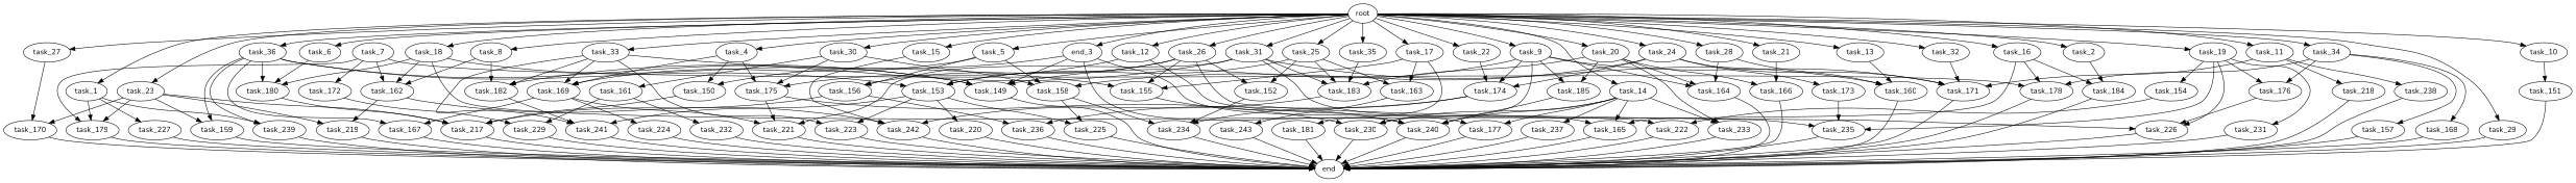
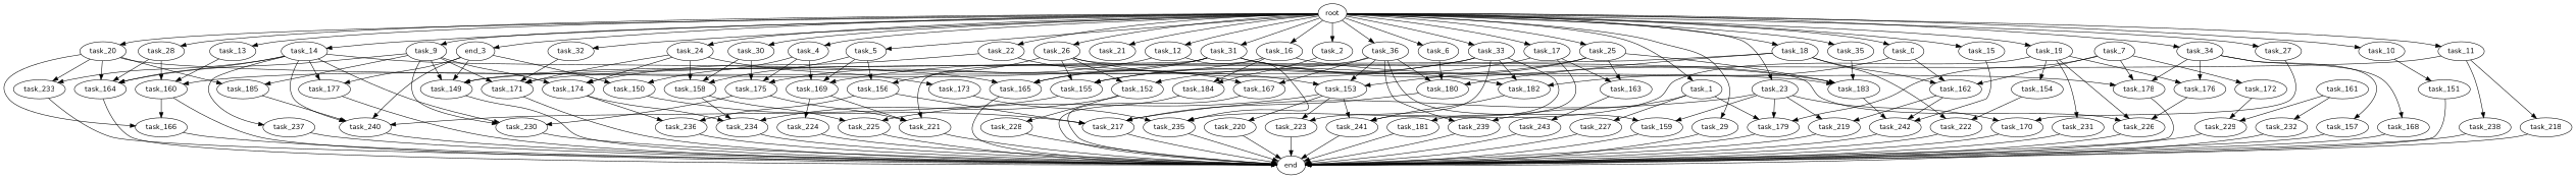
  digraph {
    fontname=Nunito
    node [fontname=Nunito]
    edge [fontname=Nunito]
    task_162
    task_242
    task_219
    end
    task_220
    task_221
    task_240
    task_15
    task_229
    task_161
    task_232
    task_9
    task_174
    task_185
    task_230
    task_149
    task_164
    task_171
    task_236
    task_234
    task_163
    task_243
    task_183
    task_4
    task_169
    task_175
    task_150
    task_224
    task_217
    task_179
    task_20
    task_166
    task_233
    task_13
    task_160
    task_14
    task_237
    task_165
    task_177
    task_32
    n41 [label=end_3]
    task_159
    task_5
    task_158
    task_156
    task_225
    task_180
    task_155
    task_22
    task_167
    task_231
    task_26
    task_226
    task_152
    task_153
+   task_228
    task_223
    task_241
    task_28
    task_2
    task_184
    task_181
    task_172
    task_7
    task_178
    task_176
    task_25
    task_21
    task_31
    task_182
    task_1
    task_239
    task_227
    task_23
    task_170
    task_238
    task_154
    task_222
    task_29
    task_173
    task_235
    task_24
    task_18
    task_218
    task_157
    task_19
    task_168
    task_16
    task_30
-   task_8
+   task_8 [label=task_0]
    task_12
    task_34
    root
    task_17
    task_27
    task_6
    task_35
    task_33
    task_10
    task_11
    task_36
    task_151
    task_162 -> task_242
    task_162 -> task_219
    task_242 -> end
    task_219 -> end
    task_220 -> end
    task_221 -> end
    task_240 -> end
    task_15 -> task_242
    task_229 -> end
    task_161 -> task_229
    task_161 -> task_232
    task_232 -> end
    task_9 -> task_174
    task_9 -> task_185
    task_9 -> task_230
    task_9 -> task_149
    task_9 -> task_164
    task_9 -> task_171
    task_174 -> task_236
    task_174 -> task_234
    task_185 -> task_240
    task_230 -> end
    task_149 -> end
    task_164 -> end
    task_171 -> end
    task_236 -> end
    task_234 -> end
    task_163 -> task_243
    task_243 -> end
    task_183 -> task_242
    task_4 -> task_169
    task_4 -> task_175
    task_4 -> task_150
    task_169 -> task_221
    task_169 -> task_224
    task_175 -> task_221
    task_175 -> task_230
    task_150 -> task_217
    task_224 -> end
    task_217 -> end
    task_179 -> end
    task_20 -> task_185
    task_20 -> task_164
    task_20 -> task_183
    task_20 -> task_166
    task_20 -> task_233
    task_166 -> end
    task_233 -> end
    task_13 -> task_160
    task_160 -> end
    task_14 -> task_240
    task_14 -> task_230
+   task_14 -> task_164
    task_14 -> task_233
    task_14 -> task_237
    task_14 -> task_165
    task_14 -> task_177
    task_237 -> end
    task_165 -> end
    task_177 -> end
    task_32 -> task_171
    n41 -> task_240
    n41 -> task_149
    n41 -> task_150
    n41 -> task_177
    task_159 -> end
    task_5 -> task_169
    task_5 -> task_158
    task_5 -> task_156
    task_158 -> task_234
    task_158 -> task_225
    task_156 -> task_236
    task_156 -> task_217
    task_225 -> end
    task_180 -> task_217
    task_155 -> task_240
    task_22 -> task_174
-   task_169 -> task_167
+   task_22 -> task_167
    task_167 -> end
    task_231 -> end
    task_26 -> task_156
    task_26 -> task_155
    task_26 -> task_226
    task_26 -> task_152
    task_26 -> task_153
    task_226 -> end
    task_152 -> task_234
+   task_152 -> task_228
    task_153 -> task_220
    task_153 -> task_225
    task_153 -> task_223
    task_153 -> task_241
+   task_228 -> end
    task_223 -> end
    task_241 -> end
    task_28 -> task_164
    task_28 -> task_160
    task_2 -> task_184
    task_184 -> end
    task_181 -> end
    task_172 -> task_229
    task_7 -> task_162
    task_7 -> task_179
    task_7 -> task_172
    task_7 -> task_178
    task_178 -> end
    task_176 -> task_226
    task_25 -> task_163
    task_25 -> task_183
    task_25 -> task_152
    task_25 -> task_153
-   task_21 -> task_166
+   task_160 -> task_166
    task_31 -> task_221
    task_31 -> task_183
    task_31 -> task_160
    task_31 -> task_165
    task_31 -> task_182
    task_182 -> task_241
    task_1 -> task_179
    task_1 -> task_239
    task_1 -> task_227
    task_239 -> end
    task_227 -> end
    task_23 -> task_219
    task_23 -> task_217
    task_23 -> task_179
    task_23 -> task_159
    task_23 -> task_170
    task_170 -> end
    task_238 -> end
    task_154 -> task_222
    task_222 -> end
    task_29 -> end
    task_173 -> task_235
    task_235 -> end
    task_24 -> task_174
    task_24 -> task_171
    task_24 -> task_158
    task_24 -> task_173
    task_18 -> task_162
    task_18 -> task_149
    task_18 -> task_180
    task_18 -> task_222
    task_218 -> end
    task_157 -> end
    task_19 -> task_231
    task_19 -> task_226
    task_19 -> task_176
    task_19 -> task_154
    task_19 -> task_235
    task_168 -> end
    task_16 -> task_165
    task_16 -> task_184
    task_16 -> task_178
-   task_30 -> task_161
    task_30 -> task_175
    task_30 -> task_158
    task_8 -> task_162
    task_8 -> task_182
    task_12 -> task_175
    task_12 -> task_235
    task_34 -> task_178
    task_34 -> task_176
    task_34 -> task_157
    task_34 -> task_168
    root -> task_15
    root -> task_9
    root -> task_4
    root -> task_20
    root -> task_13
    root -> task_14
    root -> task_32
    root -> n41
    root -> task_5
    root -> task_22
    root -> task_26
    root -> task_28
    root -> task_2
    root -> task_25
    root -> task_21
    root -> task_31
    root -> task_1
    root -> task_23
    root -> task_29
    root -> task_24
    root -> task_18
    root -> task_19
    root -> task_16
    root -> task_30
    root -> task_8
    root -> task_12
    root -> task_34
    root -> task_17
    root -> task_27
    root -> task_6
    root -> task_35
    root -> task_33
    root -> task_10
    root -> task_11
    root -> task_36
    task_17 -> task_163
    task_17 -> task_155
    task_17 -> task_181
    task_27 -> task_170
    task_6 -> task_180
    task_35 -> task_183
    task_33 -> task_169
    task_33 -> task_155
    task_33 -> task_223
    task_33 -> task_241
    task_33 -> task_182
    task_10 -> task_151
    task_11 -> task_171
    task_11 -> task_238
    task_11 -> task_218
    task_36 -> task_149
    task_36 -> task_159
    task_36 -> task_180
    task_36 -> task_167
    task_36 -> task_153
    task_36 -> task_239
    task_151 -> end
  }
